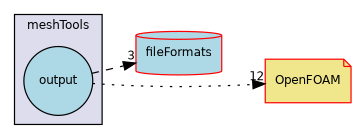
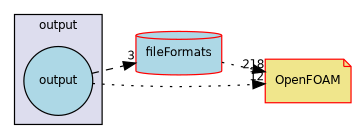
  digraph {
    compound=true
    rankdir=LR
    node [fillcolor=lightblue fontname=Helvetica fontsize=10 style=filled color=red]
    edge [labeldistance=1.5 labelfontname=Helvetica labelfontsize=10 style=dotted]
    n1 [label=output pencolor=black shape=circle color=""]
    n2 [label=fileFormats shape=cylinder]
    n3 [fillcolor=khaki label=OpenFOAM shape=note]
    subgraph cluster_1 {
      bgcolor="#ddddee"
      fontname=Helvetica
      fontsize=10
-     label=meshTools
+     label=output
      pencolor=black
      n1
    }
    n1 -> n2 [headlabel=3 style=dashed]
    n1 -> n3 [headlabel=12]
+   n2 -> n3 [headlabel=218]
  }
